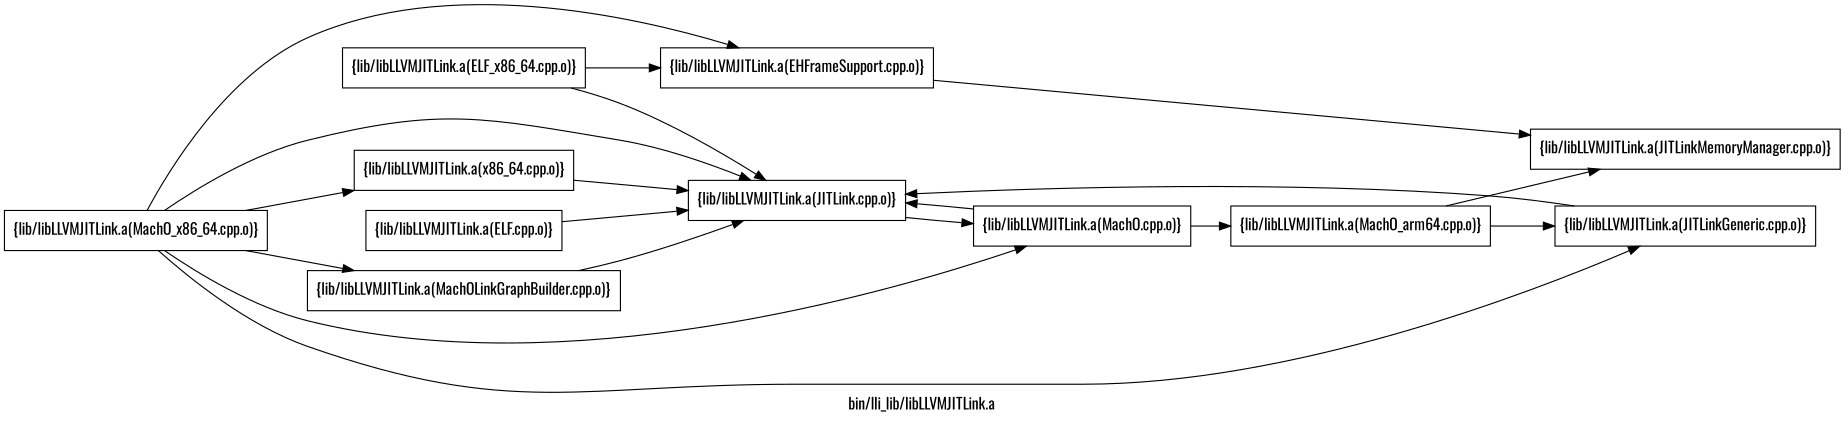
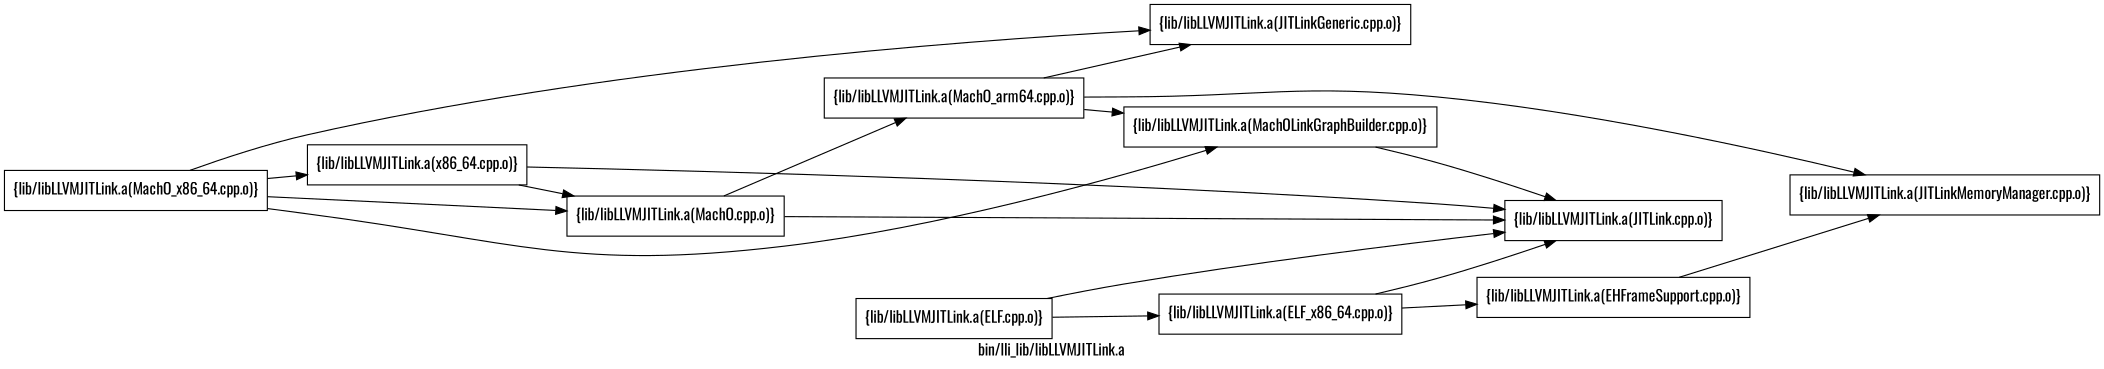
  digraph {
    fontname=Oswald
    label="bin/lli_lib/libLLVMJITLink.a"
    rankdir=LR
    node [fontname=Oswald group=0 shape=box]
    edge [fontname=Oswald]
    n1 [label="{lib/libLLVMJITLink.a(JITLinkMemoryManager.cpp.o)}"]
    n2 [label="{lib/libLLVMJITLink.a(EHFrameSupport.cpp.o)}"]
    n3 [label="{lib/libLLVMJITLink.a(JITLink.cpp.o)}"]
    n4 [label="{lib/libLLVMJITLink.a(MachO.cpp.o)}"]
    n5 [label="{lib/libLLVMJITLink.a(MachO_arm64.cpp.o)}"]
    n6 [label="{lib/libLLVMJITLink.a(ELF.cpp.o)}"]
    n7 [label="{lib/libLLVMJITLink.a(ELF_x86_64.cpp.o)}"]
    n8 [label="{lib/libLLVMJITLink.a(MachOLinkGraphBuilder.cpp.o)}"]
    n9 [label="{lib/libLLVMJITLink.a(JITLinkGeneric.cpp.o)}"]
    n10 [label="{lib/libLLVMJITLink.a(MachO_x86_64.cpp.o)}"]
    n11 [label="{lib/libLLVMJITLink.a(x86_64.cpp.o)}"]
    n2 -> n1
-   n3 -> n4
+   n11 -> n4
    n4 -> n3
    n4 -> n5
    n5 -> n1
+   n5 -> n8
    n5 -> n9
    n6 -> n3
+   n6 -> n7
    n7 -> n2
    n7 -> n3
    n8 -> n3
-   n9 -> n3
-   n10 -> n2
-   n10 -> n3
    n10 -> n4
    n10 -> n8
    n10 -> n9
    n10 -> n11
    n11 -> n3
  }
